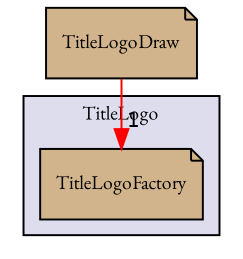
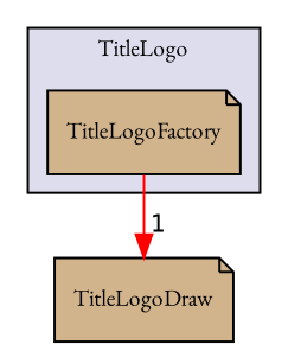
  digraph {
    compound=true
    fontname="EB Garamond"
    node [fillcolor=tan fontname="EB Garamond" fontsize=10 shape=note style=filled]
    n1 [label=TitleLogoFactory pencolor=black]
    n2 [label=TitleLogoDraw]
    subgraph cluster_1 {
      bgcolor="#ddddee"
      fontsize=10
      label=TitleLogo
      pencolor=black
      n1
    }
-   n2 -> n1 [headlabel=1 labeldistance=1.5 labelfontname=Helvetica labelfontsize=10 color=red style=solid arrowhead=normal fontname="EB Garamond"]
+   n1 -> n2 [headlabel=1 labeldistance=1.5 labelfontname=Helvetica labelfontsize=10 color=red style=solid arrowhead=normal fontname="EB Garamond"]
  }
